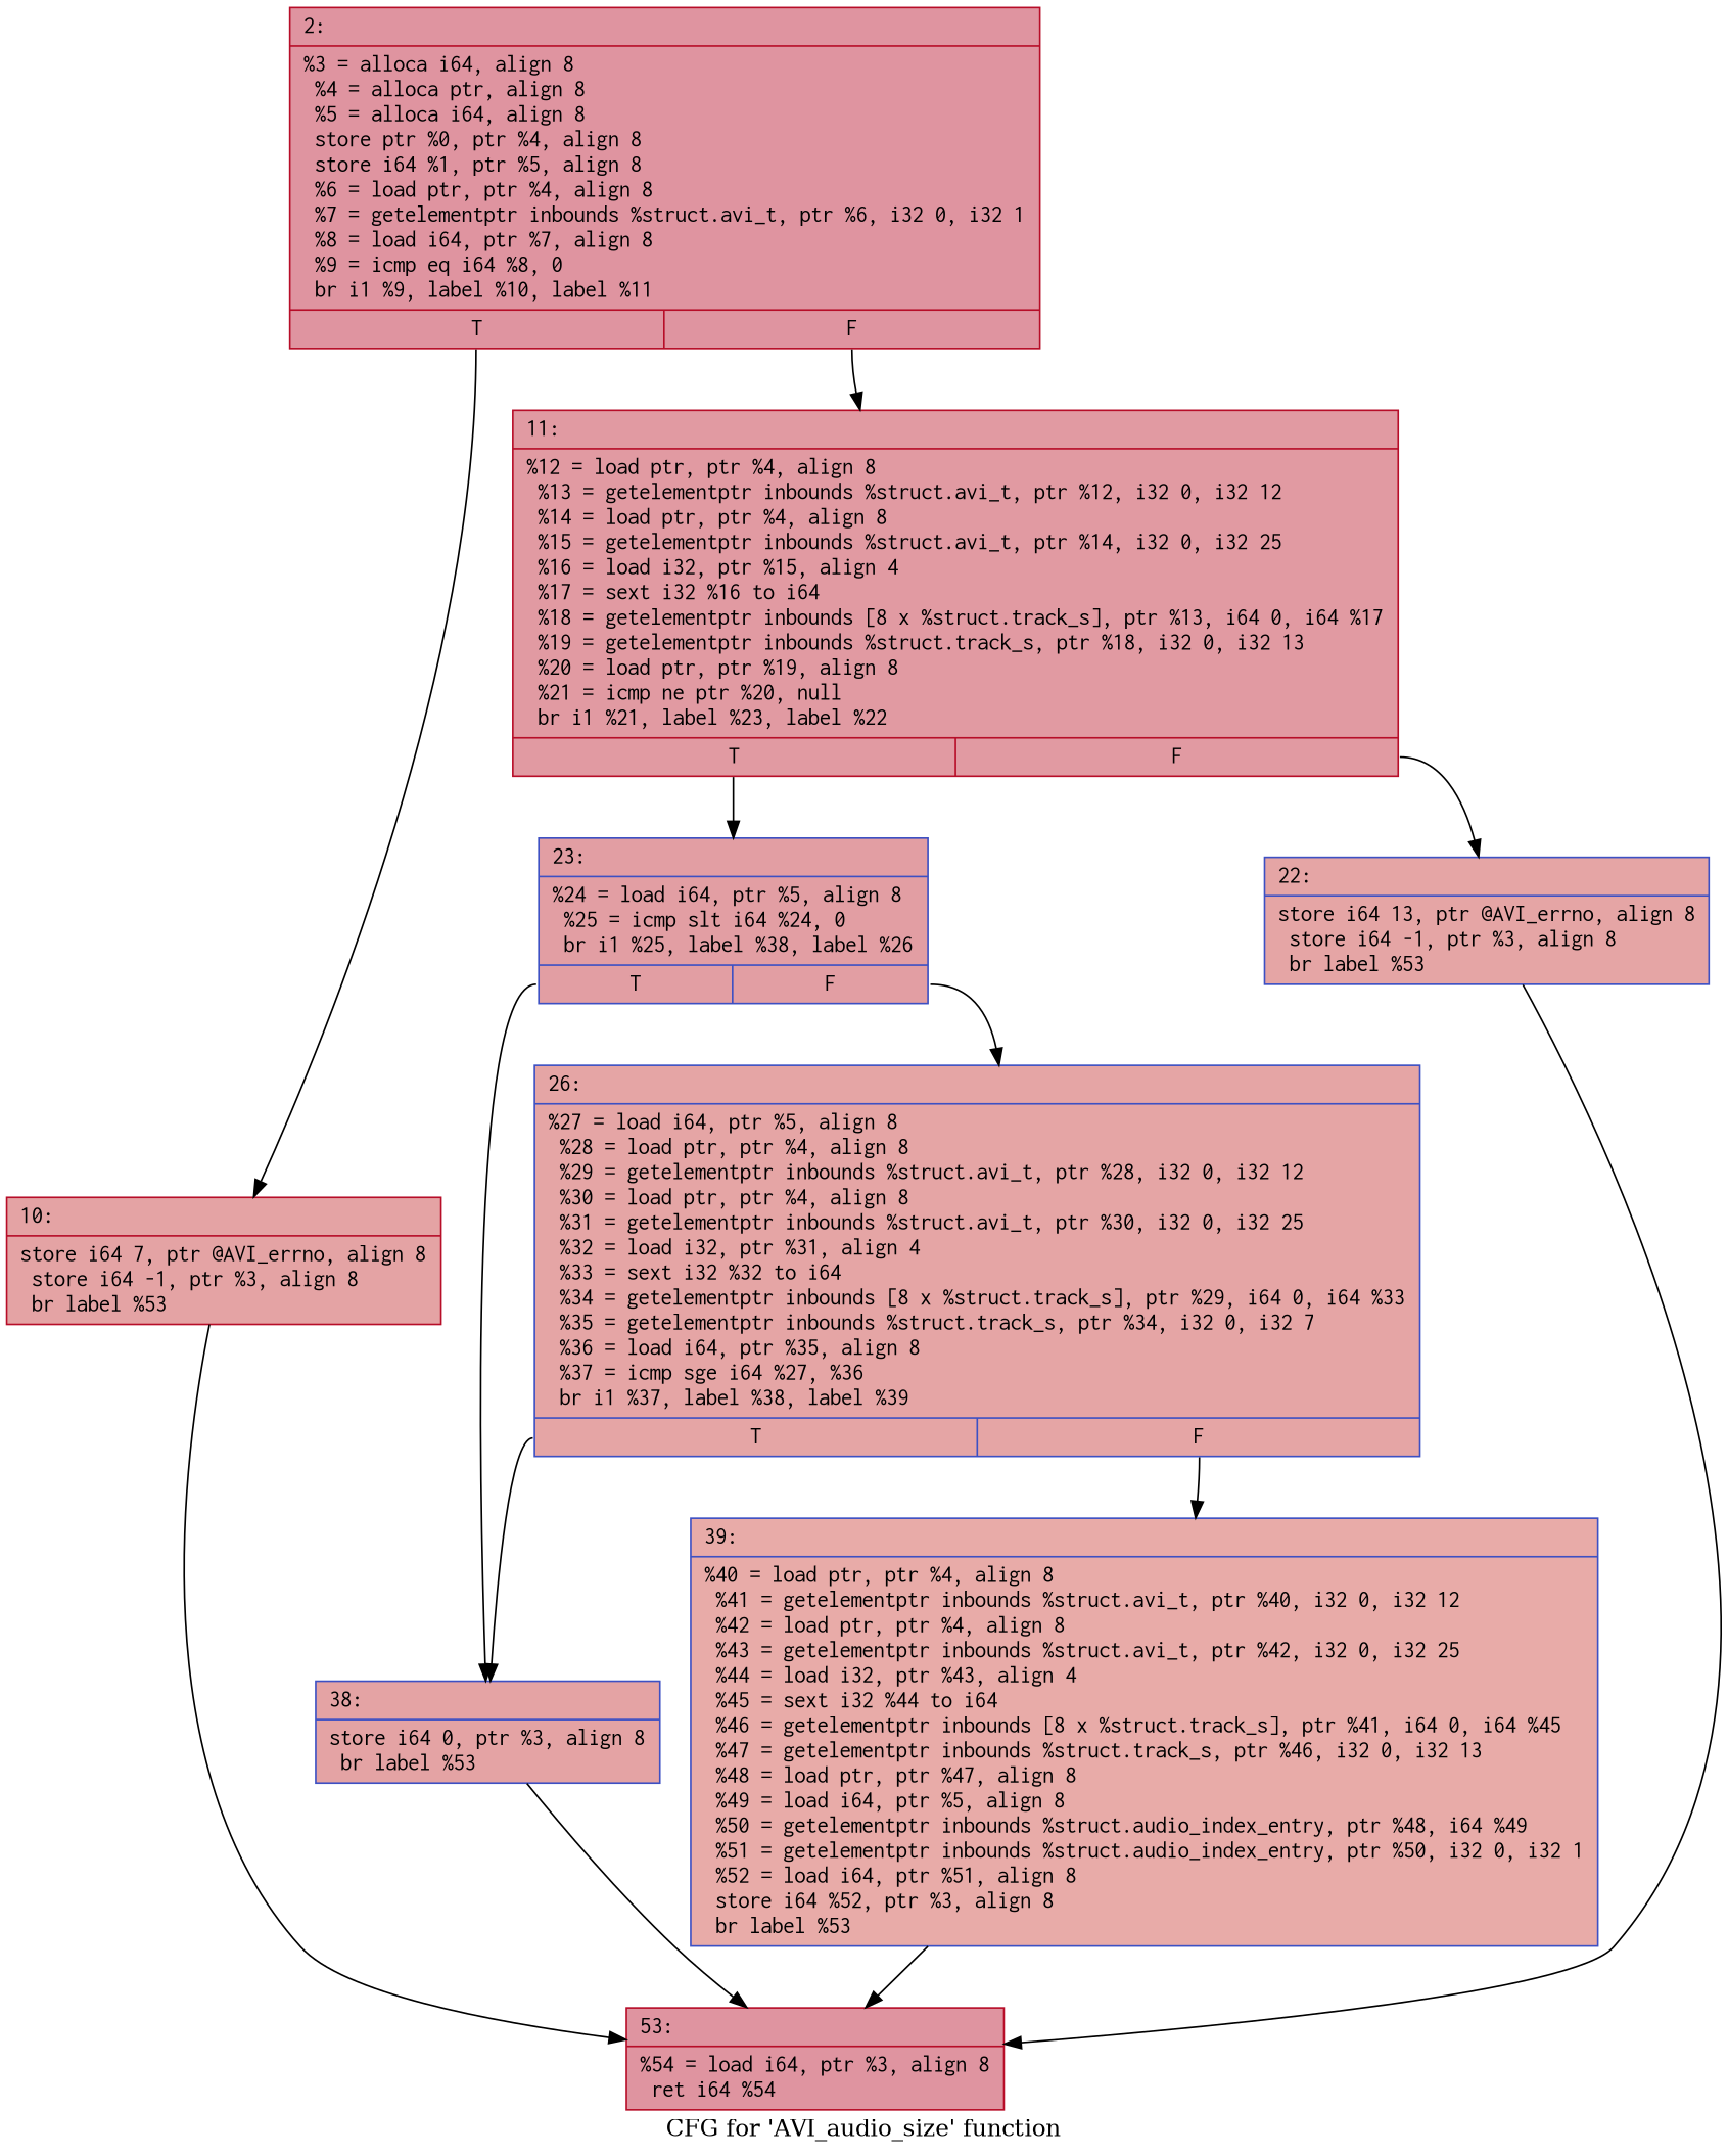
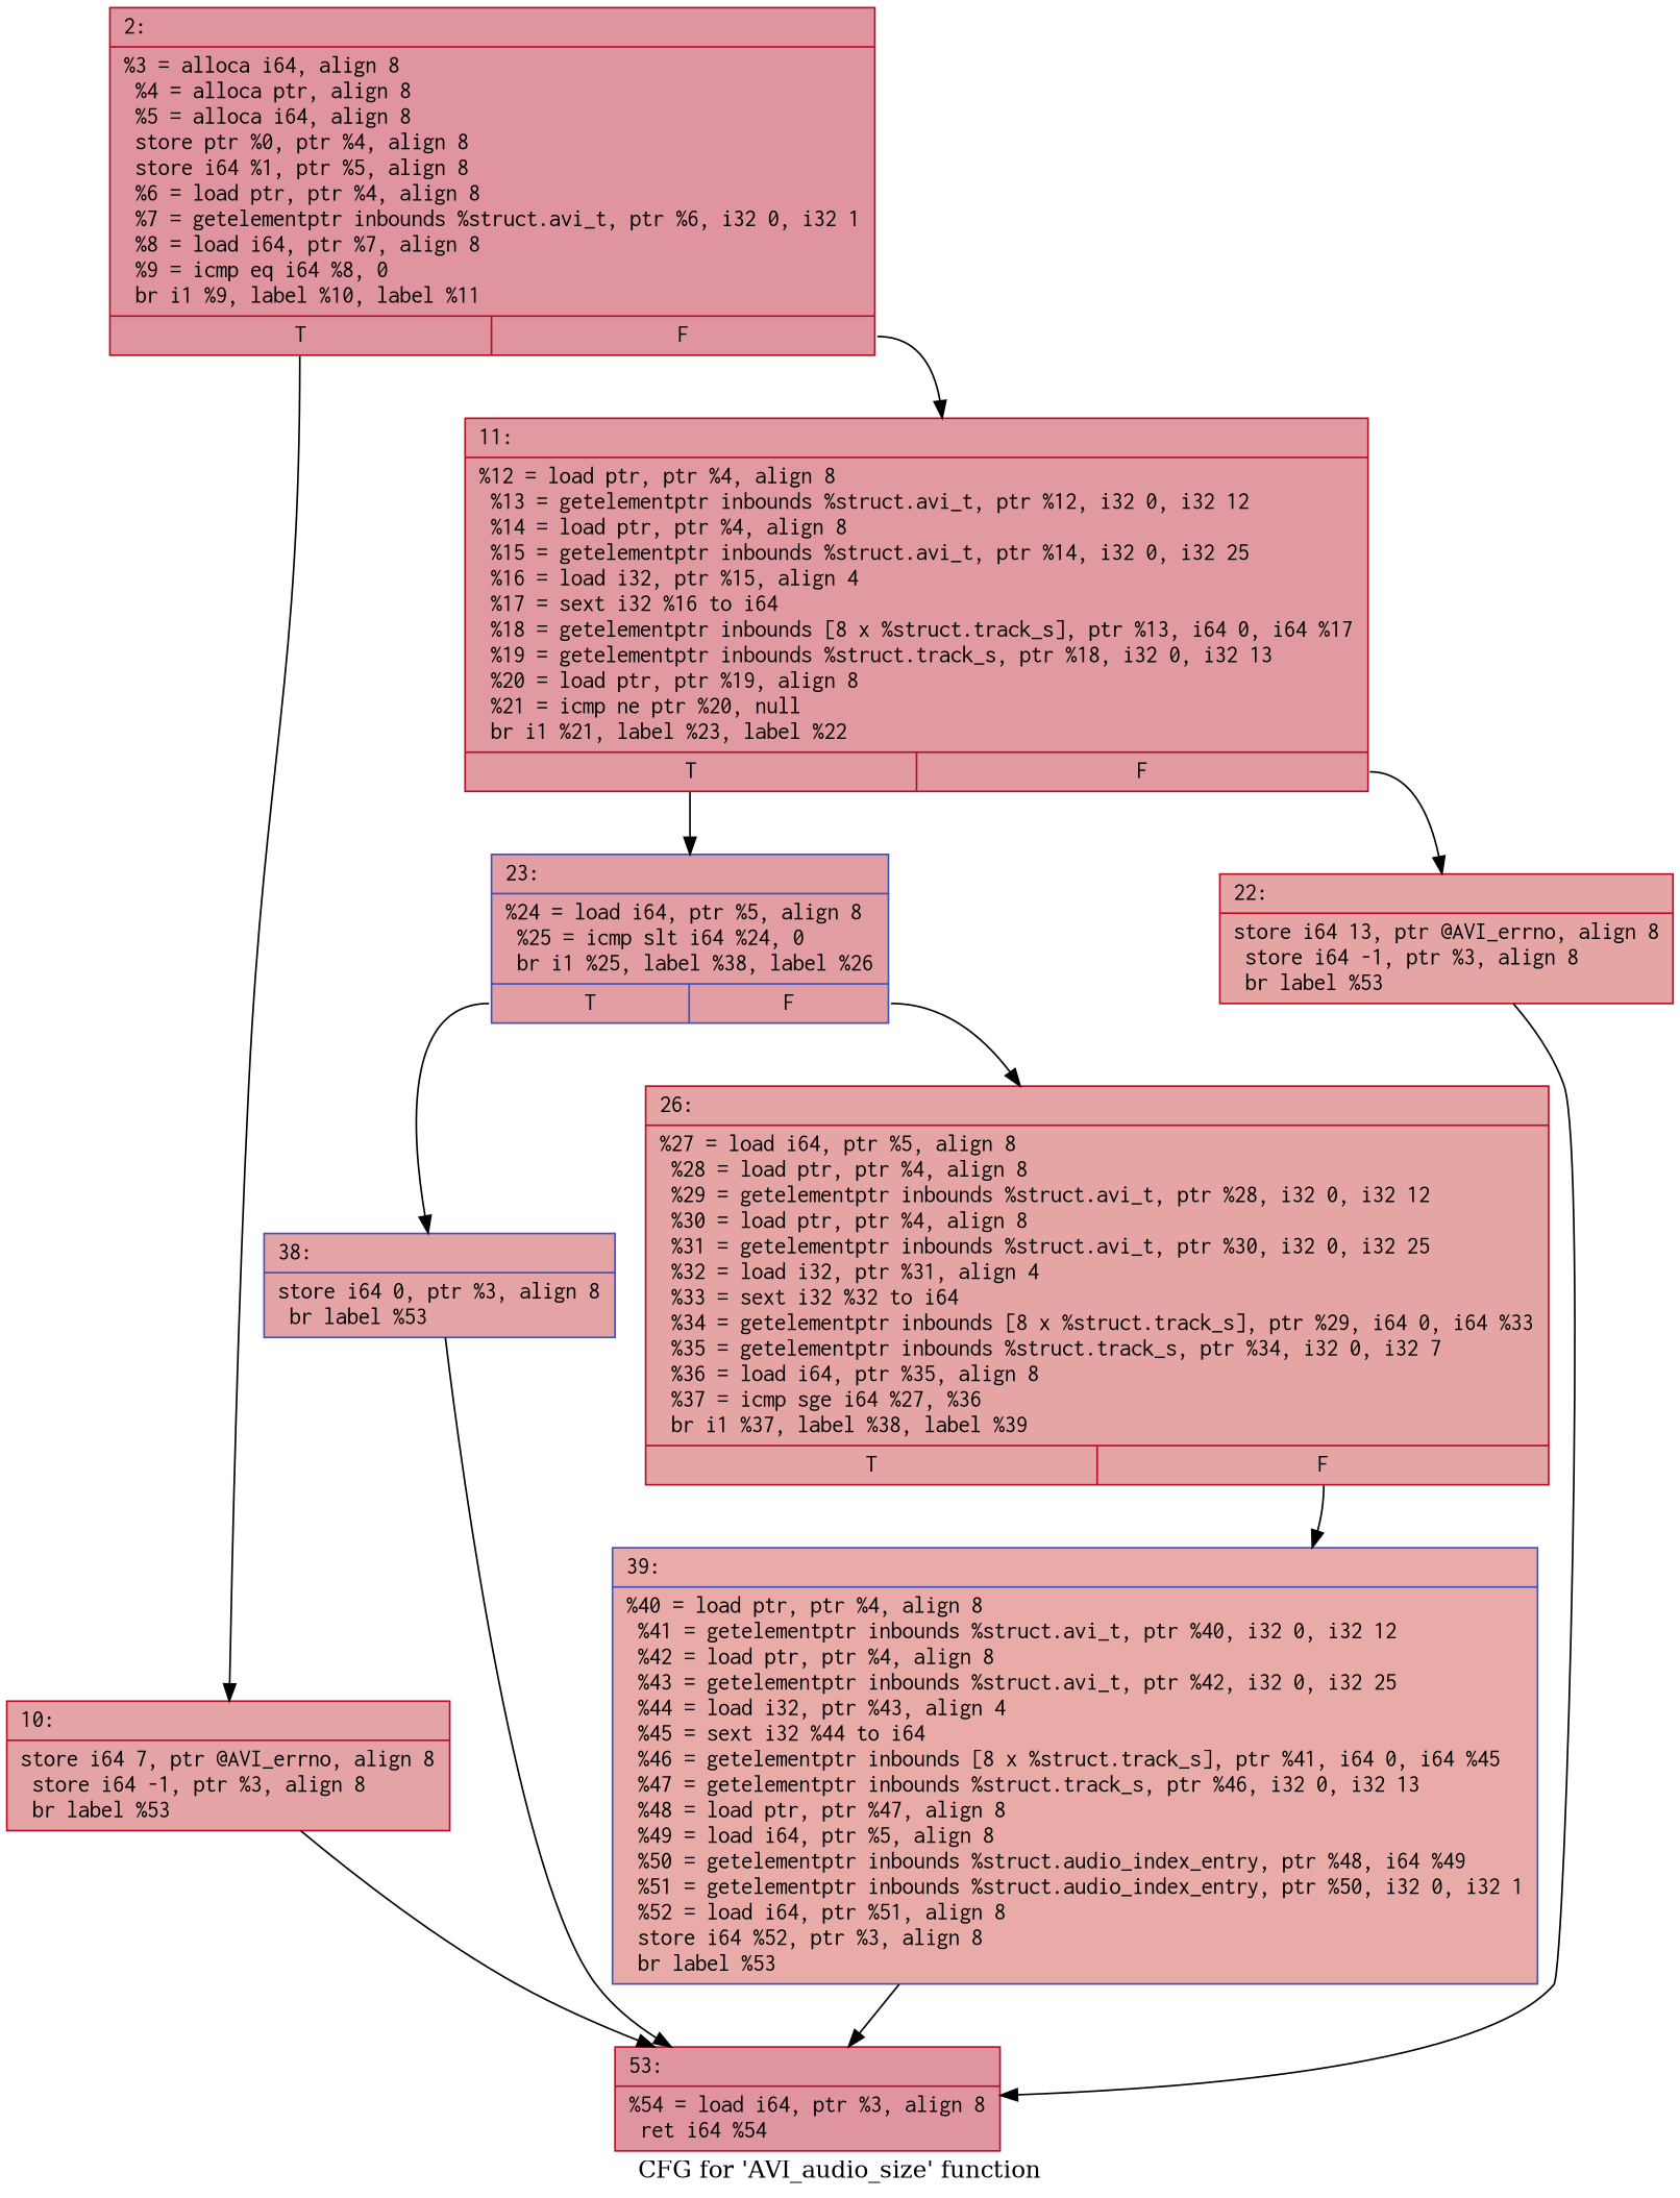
  digraph {
    label="CFG for 'AVI_audio_size' function"
    node [color="#3d50c3ff" fillcolor="#b70d2870" fontname=Courier shape=record style=filled]
    n1 [color="#b70d28ff" label="{2:\l|  %3 = alloca i64, align 8\l  %4 = alloca ptr, align 8\l  %5 = alloca i64, align 8\l  store ptr %0, ptr %4, align 8\l  store i64 %1, ptr %5, align 8\l  %6 = load ptr, ptr %4, align 8\l  %7 = getelementptr inbounds %struct.avi_t, ptr %6, i32 0, i32 1\l  %8 = load i64, ptr %7, align 8\l  %9 = icmp eq i64 %8, 0\l  br i1 %9, label %10, label %11\l|{<s0>T|<s1>F}}"]
    n2 [color="#b70d28ff" fillcolor="#c32e3170" label="{10:\l|  store i64 7, ptr @AVI_errno, align 8\l  store i64 -1, ptr %3, align 8\l  br label %53\l}"]
    n3 [color="#b70d28ff" fillcolor="#bb1b2c70" label="{11:\l|  %12 = load ptr, ptr %4, align 8\l  %13 = getelementptr inbounds %struct.avi_t, ptr %12, i32 0, i32 12\l  %14 = load ptr, ptr %4, align 8\l  %15 = getelementptr inbounds %struct.avi_t, ptr %14, i32 0, i32 25\l  %16 = load i32, ptr %15, align 4\l  %17 = sext i32 %16 to i64\l  %18 = getelementptr inbounds [8 x %struct.track_s], ptr %13, i64 0, i64 %17\l  %19 = getelementptr inbounds %struct.track_s, ptr %18, i32 0, i32 13\l  %20 = load ptr, ptr %19, align 8\l  %21 = icmp ne ptr %20, null\l  br i1 %21, label %23, label %22\l|{<s0>T|<s1>F}}"]
    n4 [color="#b70d28ff" label="{53:\l|  %54 = load i64, ptr %3, align 8\l  ret i64 %54\l}"]
    n5 [fillcolor="#be242e70" label="{23:\l|  %24 = load i64, ptr %5, align 8\l  %25 = icmp slt i64 %24, 0\l  br i1 %25, label %38, label %26\l|{<s0>T|<s1>F}}"]
-   n6 [fillcolor="#c5333470" label="{22:\l|  store i64 13, ptr @AVI_errno, align 8\l  store i64 -1, ptr %3, align 8\l  br label %53\l}"]
+   n6 [color="#b70d28ff" fillcolor="#c5333470" label="{22:\l|  store i64 13, ptr @AVI_errno, align 8\l  store i64 -1, ptr %3, align 8\l  br label %53\l}"]
    n7 [fillcolor="#c32e3170" label="{38:\l|  store i64 0, ptr %3, align 8\l  br label %53\l}"]
-   n8 [fillcolor="#c5333470" label="{26:\l|  %27 = load i64, ptr %5, align 8\l  %28 = load ptr, ptr %4, align 8\l  %29 = getelementptr inbounds %struct.avi_t, ptr %28, i32 0, i32 12\l  %30 = load ptr, ptr %4, align 8\l  %31 = getelementptr inbounds %struct.avi_t, ptr %30, i32 0, i32 25\l  %32 = load i32, ptr %31, align 4\l  %33 = sext i32 %32 to i64\l  %34 = getelementptr inbounds [8 x %struct.track_s], ptr %29, i64 0, i64 %33\l  %35 = getelementptr inbounds %struct.track_s, ptr %34, i32 0, i32 7\l  %36 = load i64, ptr %35, align 8\l  %37 = icmp sge i64 %27, %36\l  br i1 %37, label %38, label %39\l|{<s0>T|<s1>F}}"]
+   n8 [color="#b70d28ff" fillcolor="#c5333470" label="{26:\l|  %27 = load i64, ptr %5, align 8\l  %28 = load ptr, ptr %4, align 8\l  %29 = getelementptr inbounds %struct.avi_t, ptr %28, i32 0, i32 12\l  %30 = load ptr, ptr %4, align 8\l  %31 = getelementptr inbounds %struct.avi_t, ptr %30, i32 0, i32 25\l  %32 = load i32, ptr %31, align 4\l  %33 = sext i32 %32 to i64\l  %34 = getelementptr inbounds [8 x %struct.track_s], ptr %29, i64 0, i64 %33\l  %35 = getelementptr inbounds %struct.track_s, ptr %34, i32 0, i32 7\l  %36 = load i64, ptr %35, align 8\l  %37 = icmp sge i64 %27, %36\l  br i1 %37, label %38, label %39\l|{<s0>T|<s1>F}}"]
    n9 [fillcolor="#cc403a70" label="{39:\l|  %40 = load ptr, ptr %4, align 8\l  %41 = getelementptr inbounds %struct.avi_t, ptr %40, i32 0, i32 12\l  %42 = load ptr, ptr %4, align 8\l  %43 = getelementptr inbounds %struct.avi_t, ptr %42, i32 0, i32 25\l  %44 = load i32, ptr %43, align 4\l  %45 = sext i32 %44 to i64\l  %46 = getelementptr inbounds [8 x %struct.track_s], ptr %41, i64 0, i64 %45\l  %47 = getelementptr inbounds %struct.track_s, ptr %46, i32 0, i32 13\l  %48 = load ptr, ptr %47, align 8\l  %49 = load i64, ptr %5, align 8\l  %50 = getelementptr inbounds %struct.audio_index_entry, ptr %48, i64 %49\l  %51 = getelementptr inbounds %struct.audio_index_entry, ptr %50, i32 0, i32 1\l  %52 = load i64, ptr %51, align 8\l  store i64 %52, ptr %3, align 8\l  br label %53\l}"]
    n1 -> n2 [tailport=s0]
    n1 -> n3 [tailport=s1]
    n2 -> n4
    n3 -> n5 [tailport=s0]
    n3 -> n6 [tailport=s1]
    n5 -> n7 [tailport=s0]
    n5 -> n8 [tailport=s1]
    n6 -> n4
    n7 -> n4
-   n8 -> n7 [tailport=s0]
    n8 -> n9 [tailport=s1]
    n9 -> n4
  }
